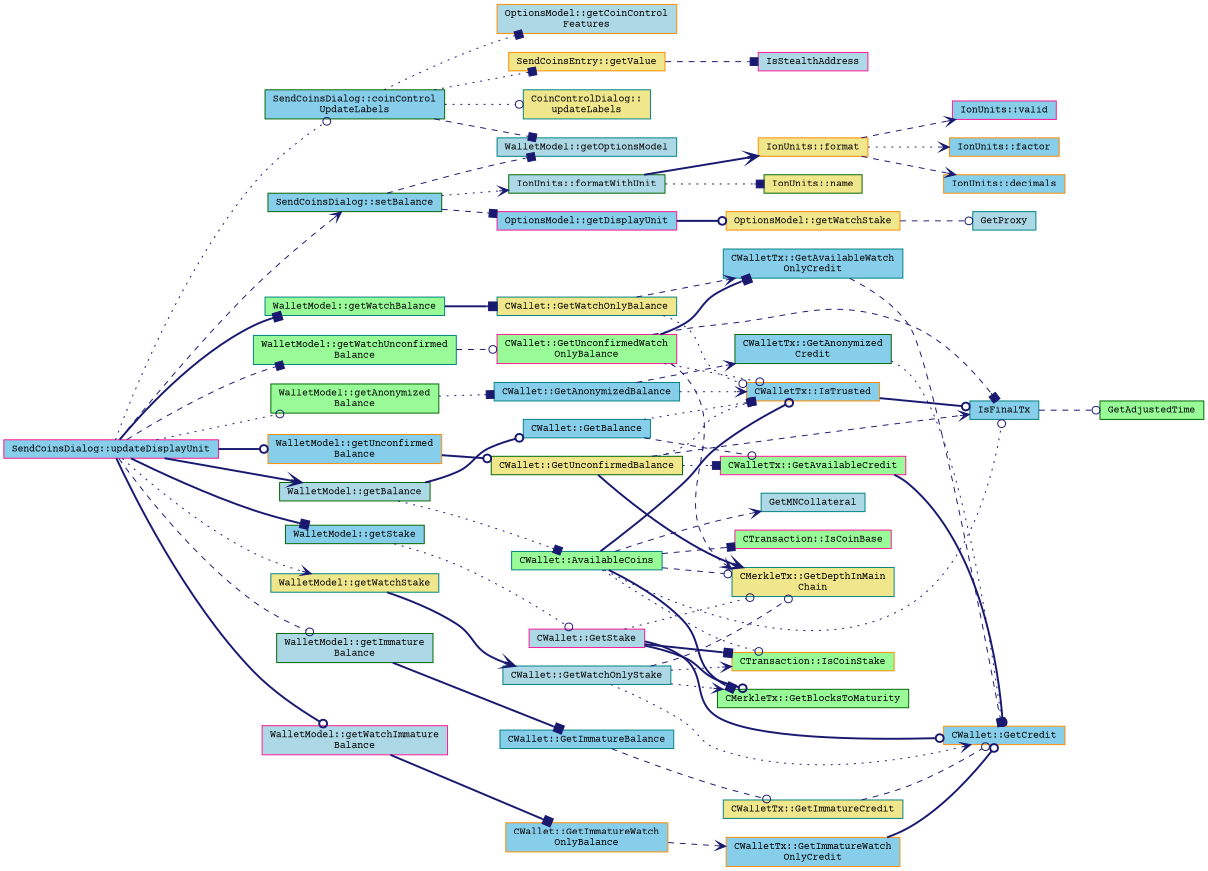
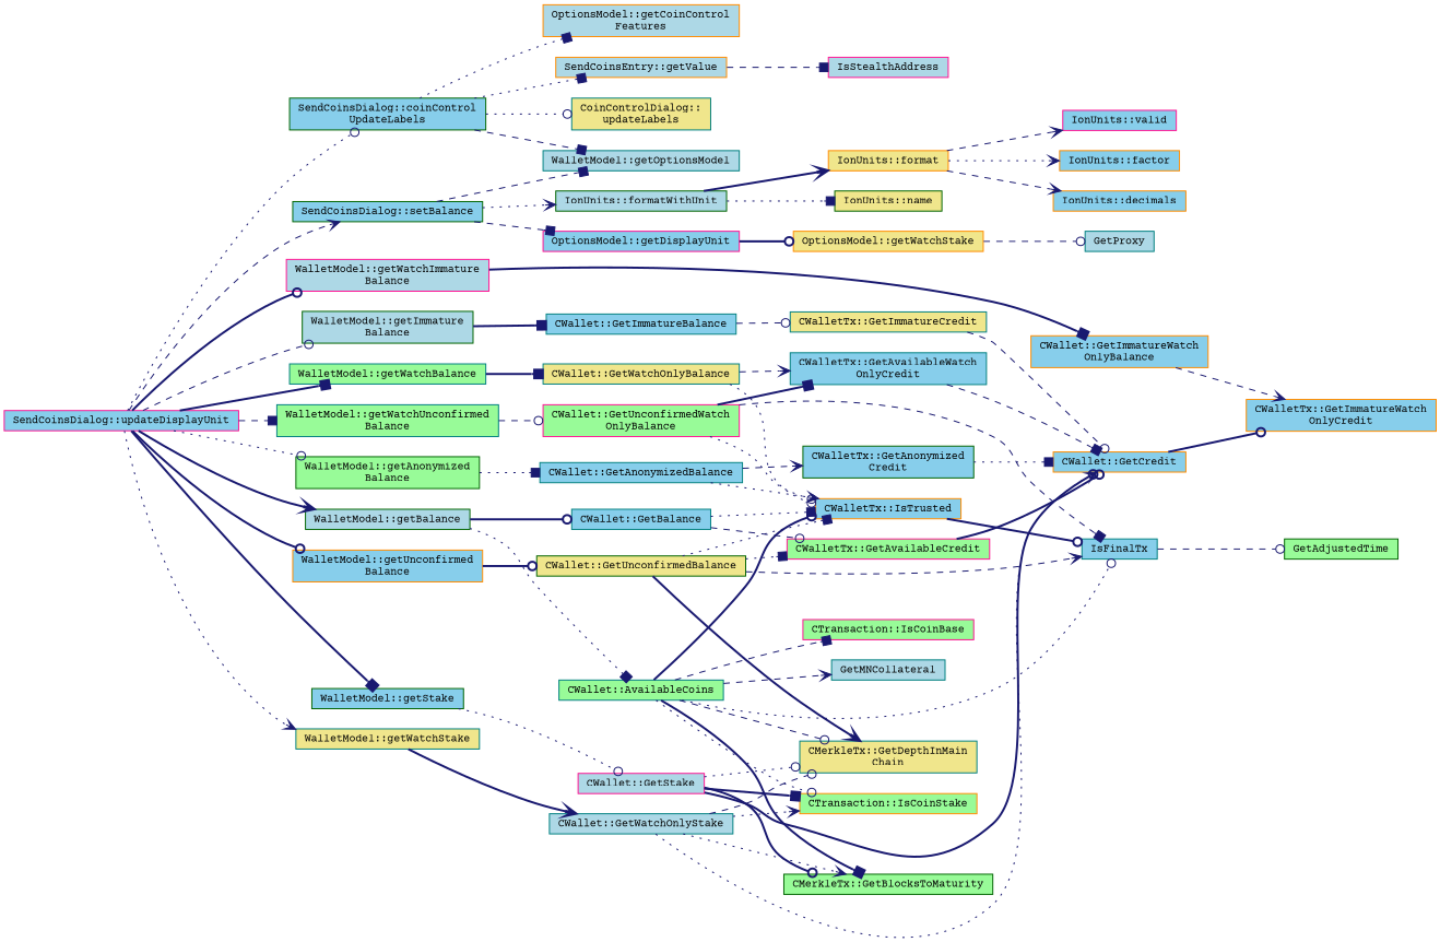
  digraph {
    fontname="Courier Prime"
    rankdir=LR
    node [color=teal fillcolor=skyblue fontname="Courier Prime" fontsize=10 shape=record style=filled]
    edge [arrowhead=odot color=midnightblue fontname="Courier Prime" fontsize=10 labelfontname=Helvetica labelfontsize=10 style=dashed]
    n1 [color=deeppink fontcolor=black height=0.2 label="SendCoinsDialog::updateDisplayUnit" width=0.4]
    n2 [color=darkgreen height=0.2 label="SendCoinsDialog::setBalance" width=0.4]
    n3 [color=darkgreen fillcolor=lightblue height=0.2 label="WalletModel::getBalance" width=0.4]
    n4 [color=darkgreen height=0.2 label="WalletModel::getStake" width=0.4]
    n5 [color=darkorange height=0.2 label="WalletModel::getUnconfirmed\lBalance" width=0.4]
    n6 [color=darkgreen fillcolor=lightblue height=0.2 label="WalletModel::getImmature\lBalance" width=0.4]
    n7 [color=darkgreen fillcolor=palegreen height=0.2 label="WalletModel::getAnonymized\lBalance" width=0.4]
    n8 [fillcolor=palegreen height=0.2 label="WalletModel::getWatchBalance" width=0.4]
    n9 [fillcolor=khaki height=0.2 label="WalletModel::getWatchStake" width=0.4]
    n10 [fillcolor=palegreen height=0.2 label="WalletModel::getWatchUnconfirmed\lBalance" width=0.4]
    n11 [color=deeppink fillcolor=lightblue height=0.2 label="WalletModel::getWatchImmature\lBalance" width=0.4]
    n12 [color=darkgreen height=0.2 label="SendCoinsDialog::coinControl\lUpdateLabels" width=0.4]
    n13 [fillcolor=lightblue height=0.2 label="WalletModel::getOptionsModel" width=0.4]
    n14 [color=darkgreen fillcolor=lightblue height=0.2 label="IonUnits::formatWithUnit" width=0.4]
    n15 [color=deeppink height=0.2 label="OptionsModel::getDisplayUnit" width=0.4]
    n16 [fillcolor=palegreen height=0.2 label="CWallet::AvailableCoins" width=0.4]
    n17 [height=0.2 label="CWallet::GetBalance" width=0.4]
    n18 [color=deeppink fillcolor=lightblue height=0.2 label="CWallet::GetStake" width=0.4]
    n19 [color=darkgreen fillcolor=khaki height=0.2 label="CWallet::GetUnconfirmedBalance" width=0.4]
    n20 [height=0.2 label="CWallet::GetImmatureBalance" width=0.4]
    n21 [height=0.2 label="CWallet::GetAnonymizedBalance" width=0.4]
    n22 [fillcolor=khaki height=0.2 label="CWallet::GetWatchOnlyBalance" width=0.4]
    n23 [fillcolor=lightblue height=0.2 label="CWallet::GetWatchOnlyStake" width=0.4]
    n24 [color=deeppink fillcolor=palegreen height=0.2 label="CWallet::GetUnconfirmedWatch\lOnlyBalance" width=0.4]
    n25 [color=darkorange height=0.2 label="CWallet::GetImmatureWatch\lOnlyBalance" width=0.4]
    n26 [color=darkorange fillcolor=lightblue height=0.2 label="OptionsModel::getCoinControl\lFeatures" width=0.4]
-   n27 [color=darkorange fillcolor=khaki height=0.2 label="SendCoinsEntry::getValue" width=0.4]
+   n27 [color=darkorange fillcolor=lightblue height=0.2 label="SendCoinsEntry::getValue" width=0.4]
    n28 [fillcolor=khaki height=0.2 label="CoinControlDialog::\lupdateLabels" width=0.4]
    n29 [color=darkorange fillcolor=khaki height=0.2 label="IonUnits::format" width=0.4]
    n30 [color=darkgreen fillcolor=khaki height=0.2 label="IonUnits::name" width=0.4]
    n31 [color=darkorange fillcolor=khaki height=0.2 label="OptionsModel::getWatchStake" width=0.4]
    n32 [color=deeppink height=0.2 label="IonUnits::valid" width=0.4]
    n33 [color=darkorange height=0.2 label="IonUnits::factor" width=0.4]
    n34 [color=darkorange height=0.2 label="IonUnits::decimals" width=0.4]
    n35 [fillcolor=lightblue height=0.2 label=GetProxy width=0.4]
    n36 [height=0.2 label=IsFinalTx width=0.4]
    n37 [color=darkorange height=0.2 label="CWalletTx::IsTrusted" width=0.4]
    n38 [color=deeppink fillcolor=palegreen height=0.2 label="CTransaction::IsCoinBase" width=0.4]
    n39 [color=darkgreen fillcolor=palegreen height=0.2 label="CMerkleTx::GetBlocksToMaturity" width=0.4]
    n40 [color=darkorange fillcolor=palegreen height=0.2 label="CTransaction::IsCoinStake" width=0.4]
    n41 [fillcolor=khaki height=0.2 label="CMerkleTx::GetDepthInMain\lChain" width=0.4]
    n42 [fillcolor=lightblue height=0.2 label=GetMNCollateral width=0.4]
    n43 [color=deeppink fillcolor=palegreen height=0.2 label="CWalletTx::GetAvailableCredit" width=0.4]
    n44 [color=darkgreen fillcolor=palegreen height=0.2 label=GetAdjustedTime width=0.4]
    n45 [color=darkorange height=0.2 label="CWallet::GetCredit" width=0.4]
    n46 [fillcolor=khaki height=0.2 label="CWalletTx::GetImmatureCredit" width=0.4]
    n47 [color=darkgreen height=0.2 label="CWalletTx::GetAnonymized\lCredit" width=0.4]
    n48 [height=0.2 label="CWalletTx::GetAvailableWatch\lOnlyCredit" width=0.4]
    n49 [color=darkorange height=0.2 label="CWalletTx::GetImmatureWatch\lOnlyCredit" width=0.4]
    n50 [color=deeppink fillcolor=lightblue height=0.2 label=IsStealthAddress width=0.4]
    n1 -> n2 [arrowhead=vee]
    n1 -> n3 [arrowhead=vee style=bold]
    n1 -> n4 [arrowhead=box style=bold]
    n1 -> n5 [style=bold]
    n1 -> n6
    n1 -> n7 [style=dotted]
    n1 -> n8 [arrowhead=box style=bold]
    n1 -> n9 [arrowhead=vee style=dotted]
    n1 -> n10 [arrowhead=box]
    n1 -> n11 [style=bold]
    n1 -> n12 [style=dotted]
    n2 -> n13 [arrowhead=box]
    n2 -> n14 [arrowhead=vee style=dotted]
    n2 -> n15 [arrowhead=box]
    n3 -> n16 [arrowhead=box style=dotted]
    n3 -> n17 [style=bold]
    n4 -> n18 [style=dotted]
    n5 -> n19 [style=bold]
    n6 -> n20 [arrowhead=box style=bold]
    n7 -> n21 [arrowhead=box style=dotted]
    n8 -> n22 [arrowhead=box style=bold]
    n9 -> n23 [arrowhead=vee style=bold]
    n10 -> n24
    n11 -> n25 [arrowhead=box style=bold]
    n12 -> n13 [arrowhead=box]
    n12 -> n26 [arrowhead=box style=dotted]
    n12 -> n27 [arrowhead=box style=dotted]
    n12 -> n28 [style=dotted]
    n14 -> n29 [arrowhead=vee style=bold]
    n14 -> n30 [arrowhead=box style=dotted]
    n15 -> n31 [style=bold]
    n16 -> n36 [style=dotted]
    n16 -> n37 [style=bold]
    n16 -> n38 [arrowhead=box]
    n16 -> n39 [arrowhead=box style=bold]
    n16 -> n40 [style=dotted]
    n16 -> n41
    n16 -> n42 [arrowhead=vee]
    n17 -> n37 [arrowhead=box style=dotted]
    n17 -> n43
    n18 -> n39 [style=bold]
    n18 -> n40 [arrowhead=box style=bold]
    n18 -> n41 [style=dotted]
    n18 -> n45 [style=bold]
    n19 -> n36 [arrowhead=vee]
    n19 -> n37 [arrowhead=box style=dotted]
    n19 -> n41 [arrowhead=vee style=bold]
    n19 -> n43 [arrowhead=box style=dotted]
    n20 -> n46
    n21 -> n37 [arrowhead=vee style=dotted]
    n21 -> n47 [arrowhead=vee]
    n22 -> n37 [style=dotted]
    n22 -> n48 [arrowhead=vee]
    n23 -> n39 [arrowhead=vee style=dotted]
    n23 -> n40 [arrowhead=vee style=dotted]
    n23 -> n41
    n23 -> n45 [arrowhead=vee style=dotted]
    n24 -> n36 [arrowhead=box]
    n24 -> n37 [style=dotted]
-   n24 -> n41 [arrowhead=vee]
    n24 -> n48 [arrowhead=box style=bold]
    n25 -> n49 [arrowhead=vee]
    n27 -> n50 [arrowhead=box]
    n29 -> n32 [arrowhead=vee]
    n29 -> n33 [arrowhead=vee style=dotted]
    n29 -> n34 [arrowhead=vee]
    n31 -> n35
    n36 -> n44
    n37 -> n36 [style=bold]
    n43 -> n45 [style=bold]
    n46 -> n45
    n47 -> n45 [arrowhead=box style=dotted]
    n48 -> n45 [arrowhead=box]
-   n49 -> n45 [style=bold]
+   n45 -> n49 [style=bold]
  }
